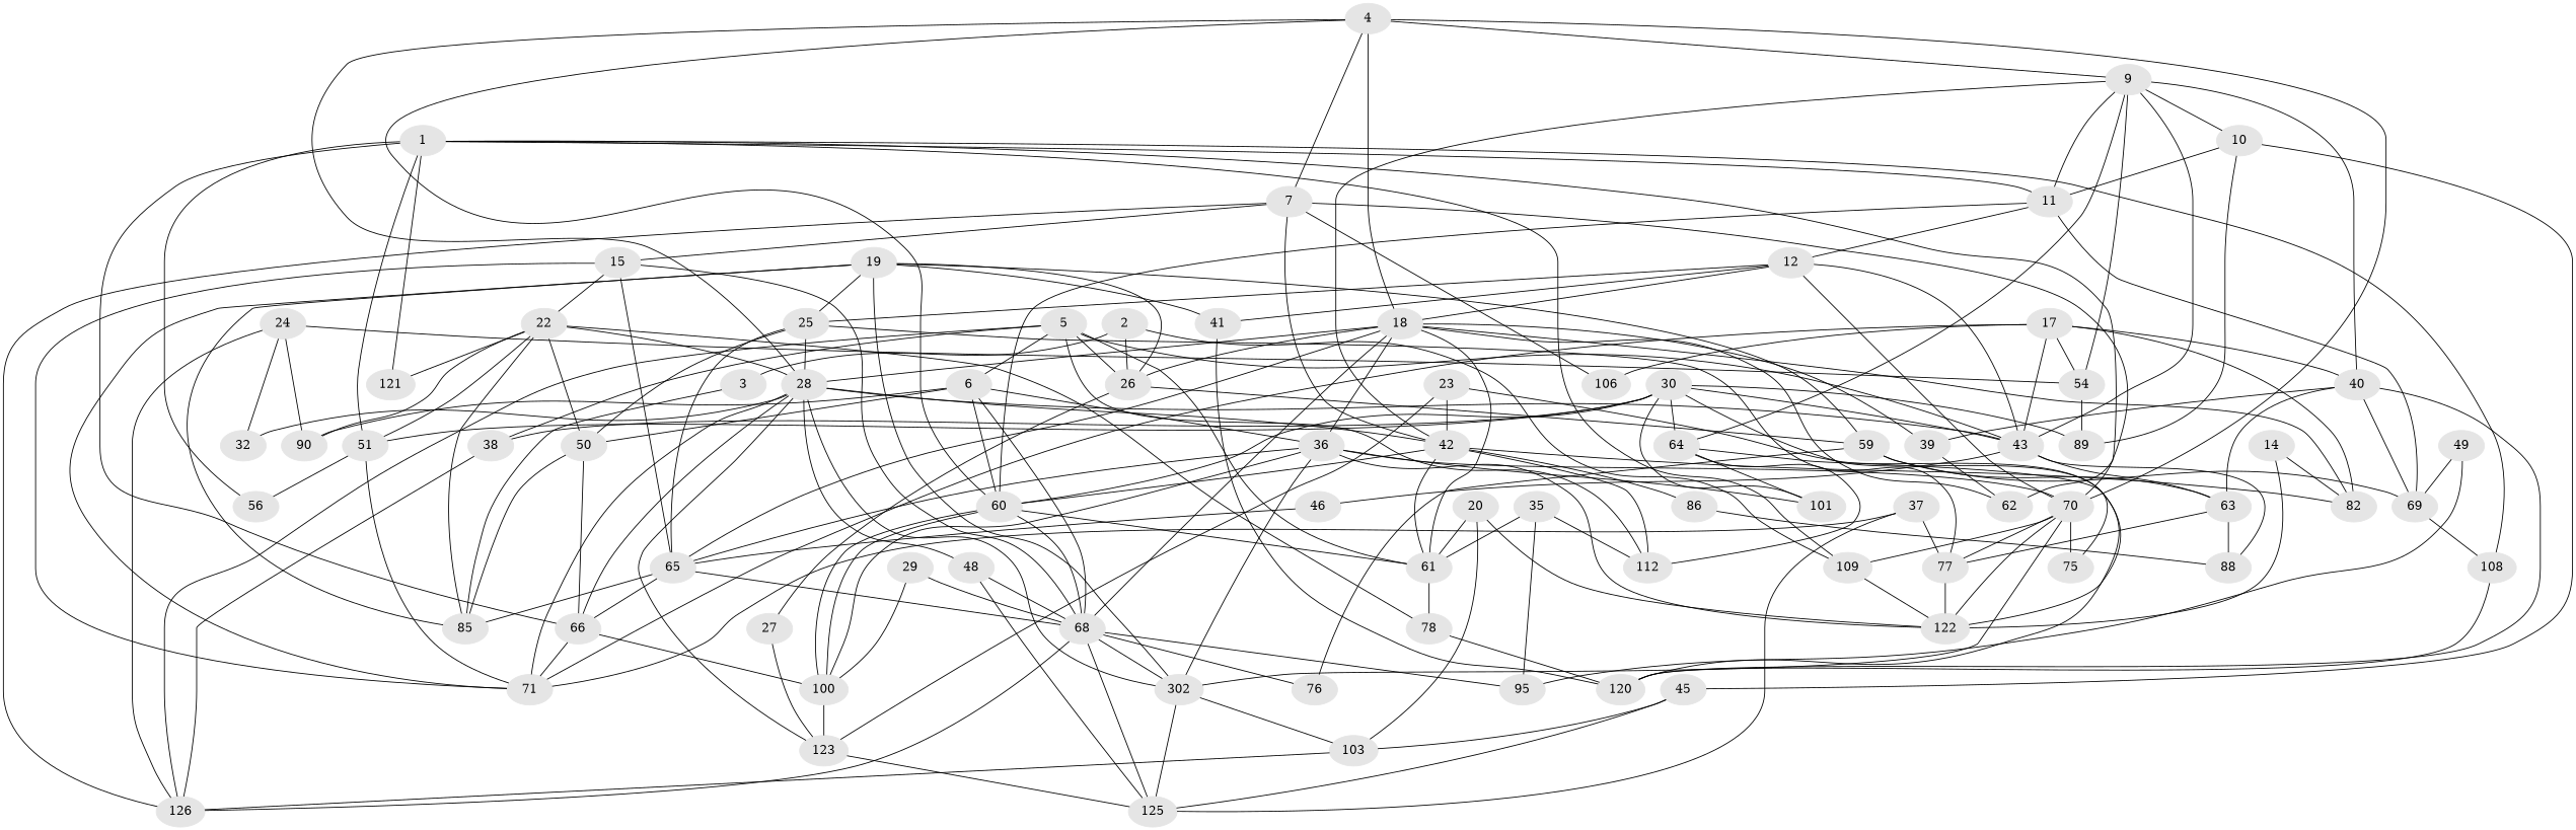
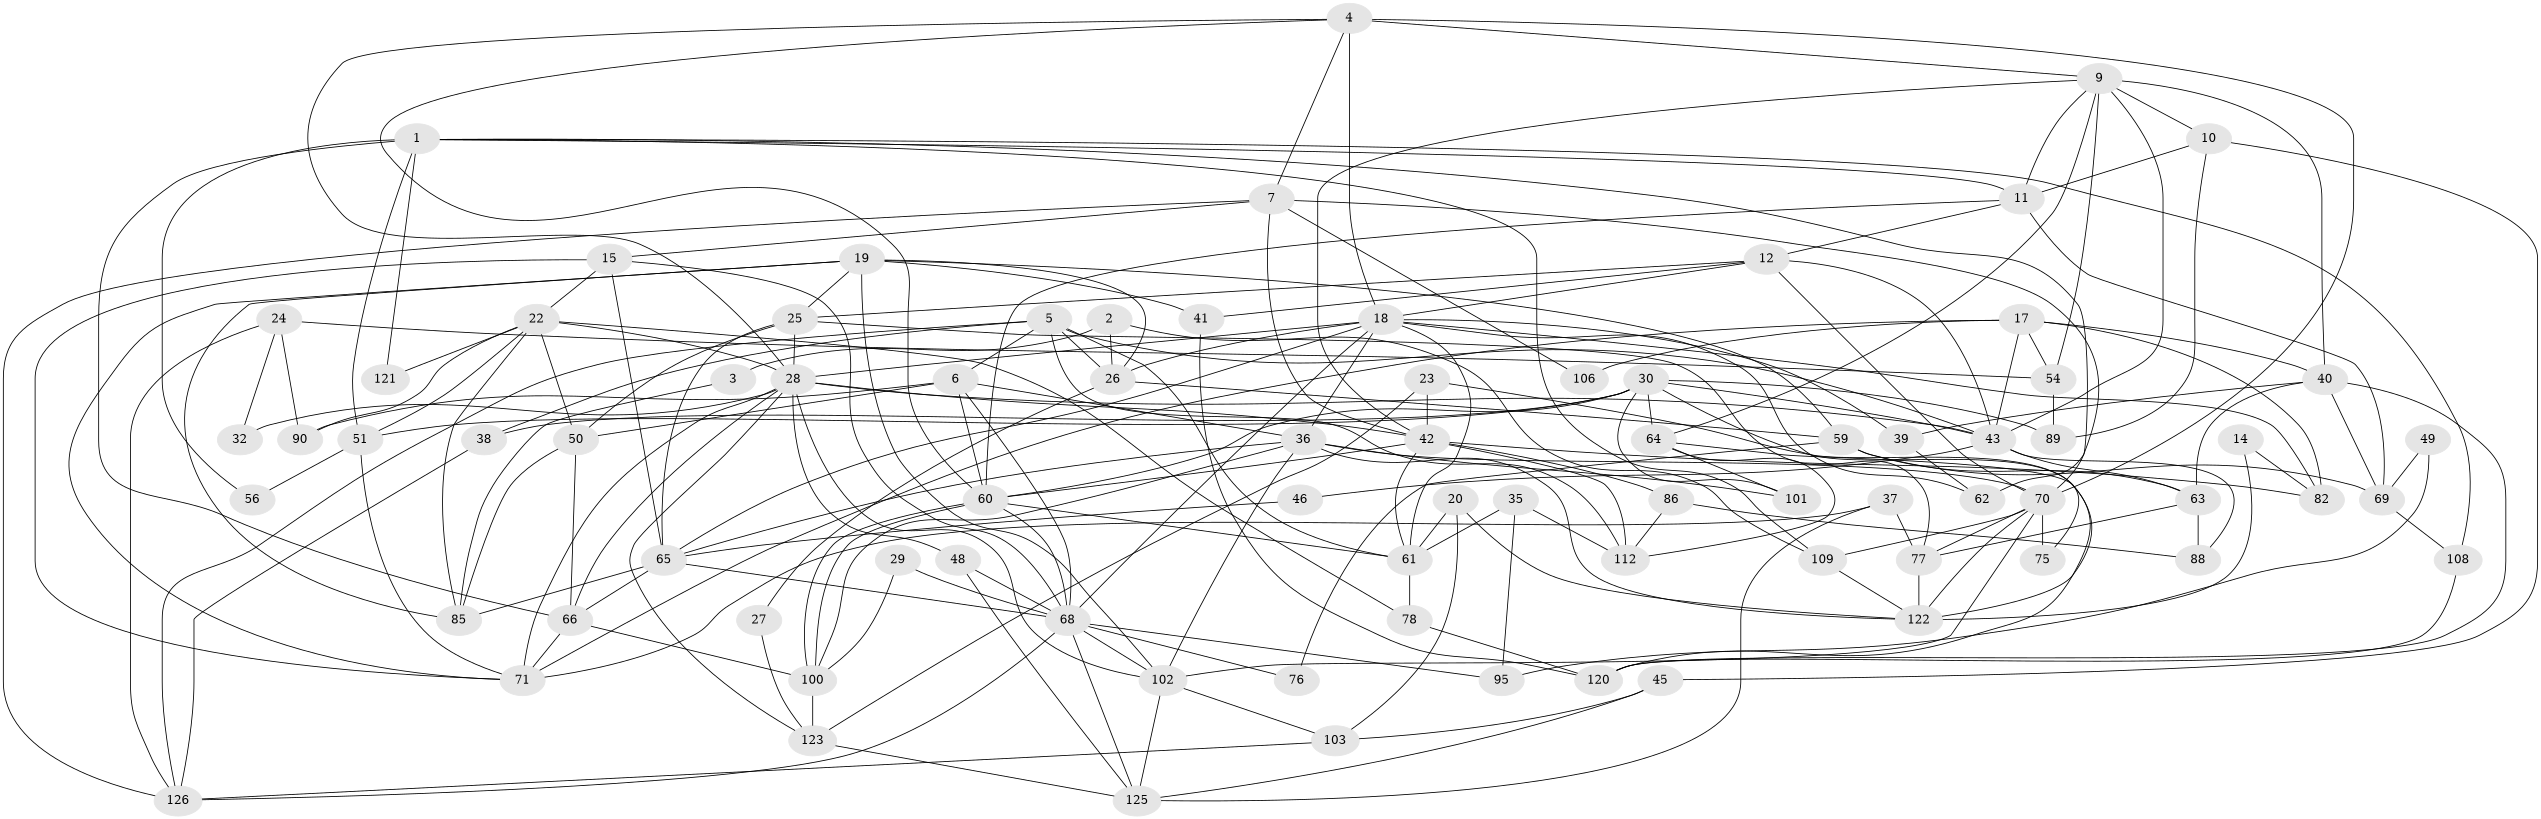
  graph {
    node [color=gray90 style=filled]
    1 [super="+58+55"]
    11 [super="+116"]
    51
    56
    62
    66 [super="+74+105"]
    108
    109
    121
    60 [super="+129"]
    12 [super="+73+135"]
    69 [super="+91"]
    71 [super="+84"]
    100
    120
    122 [super="+124"]
    2
    3
    26 [super="+92"]
    85
    59 [super="+111"]
    27
    4 [super="+87"]
    7 [super="+8"]
    9 [super="+16"]
    18 [super="+97+57"]
    28 [super="+52+31"]
    70 [super="+72"]
    126
    15 [super="+79"]
    42 [super="+67"]
    106
    43 [super="+110+118"]
    10
    40 [super="+47"]
    54
    64 [super="+81"]
    61 [super="+104"]
    36 [super="+44"]
    68 [super="+80+117"]
    82
    65 [super="+128"]
    39
-   102 [super="+131" label=302]
+   102 [super="+131"]
    123
    32
    48
    77 [super="+119"]
    75
    5 [super="+53"]
    6 [super="+13"]
    38
    112
    50 [super="+115"]
    90
    46
    63
    88
    78
    101
    95
    125
    76
    22 [super="+94"]
    86
    45
    89
    103
    25
    41
    49
    14
    17
    19 [super="+96+21"]
    20
    23 [super="+134"]
    24
    29
    30 [super="+99"]
    35
    37 [super="+107"]
    1 -- 11
    1 -- 51 [weight=2]
    1 -- 56
    1 -- 62
    1 -- 66
    1 -- 108
    1 -- 109
    1 -- 121 [weight=2]
    11 -- 60
    11 -- 12
    11 -- 69
    51 -- 56
    51 -- 71
    66 -- 71
    66 -- 100
    108 -- 120
    109 -- 122
    60 -- 100
    60 -- 100
    60 -- 61
    60 -- 68 [weight=2]
    12 -- 18 [weight=2]
    12 -- 70
    12 -- 43 [weight=2]
    12 -- 25
    12 -- 41
    69 -- 108
    100 -- 123
    2 -- 109
    2 -- 3
    2 -- 26
    3 -- 85
    26 -- 59
    26 -- 27
    59 -- 69
    59 -- 63
    59 -- 76
    27 -- 123
    4 -- 60
    4 -- 7
    4 -- 9 [weight=2]
    4 -- 18
    4 -- 28
    4 -- 70
    7 -- 70
    7 -- 126
    7 -- 15
    7 -- 42
    7 -- 106
    9 -- 11
    9 -- 42
    9 -- 43
    9 -- 10
    9 -- 40 [weight=2]
    9 -- 54
    9 -- 64
    18 -- 62
    18 -- 26
    18 -- 28
    18 -- 61
    18 -- 36 [weight=2]
    18 -- 68
    18 -- 82
    18 -- 65
    18 -- 39
    28 -- 66
    28 -- 71
    28 -- 42
    28 -- 43 [weight=2]
    28 -- 102
    28 -- 123
    28 -- 32
    28 -- 48
    70 -- 109
    70 -- 122
    70 -- 102
    70 -- 77
    70 -- 75
    15 -- 71
    15 -- 68 [weight=2]
    15 -- 65
    15 -- 22
    42 -- 60
    42 -- 61
    42 -- 82
    42 -- 112
    42 -- 86
    43 -- 46
    43 -- 63
    43 -- 88
    10 -- 11
    10 -- 45
    10 -- 89
    40 -- 69
    40 -- 120
    40 -- 39
    40 -- 63
    54 -- 89
    64 -- 120
    64 -- 112
    64 -- 101
    61 -- 78
    36 -- 100
    36 -- 122
    36 -- 70
    36 -- 65
    36 -- 102
    36 -- 101
    68 -- 126
    68 -- 102
    68 -- 95
    68 -- 125
    68 -- 76
    65 -- 66
    65 -- 85
    65 -- 68
    39 -- 62
    102 -- 125
    102 -- 103
    123 -- 125
    48 -- 68
    48 -- 125
    77 -- 122 [weight=2]
    5 -- 26
    5 -- 126
    5 -- 43
    5 -- 61
    5 -- 6
    5 -- 38
    5 -- 112
    6 -- 60
    6 -- 36
    6 -- 68
    6 -- 50
    6 -- 90
    38 -- 126
    50 -- 66
    50 -- 85
    46 -- 65
    63 -- 77
    63 -- 88
    78 -- 120
    22 -- 51
    22 -- 121
    22 -- 85
    22 -- 28
    22 -- 50
    22 -- 90
    22 -- 78
+   86 -- 112
    86 -- 88
    45 -- 125
    45 -- 103
    103 -- 126
    25 -- 28
    25 -- 65
    25 -- 77
    25 -- 50
    41 -- 120
    49 -- 69
    49 -- 95
    14 -- 122
    14 -- 82
    17 -- 71
    17 -- 106
    17 -- 43
    17 -- 40
    17 -- 54
    17 -- 82
    19 -- 71
    19 -- 26
    19 -- 85
    19 -- 59
    19 -- 102
    19 -- 25
    19 -- 41
    20 -- 122
    20 -- 61
    20 -- 103
    23 -- 122
    23 -- 42
    23 -- 123
    24 -- 126
    24 -- 54
    24 -- 32
    24 -- 90
    29 -- 100
    29 -- 68
    30 -- 51
    30 -- 60
    30 -- 43
    30 -- 64
    30 -- 75
    30 -- 38
    30 -- 101
    30 -- 89
    35 -- 61
    35 -- 112
    35 -- 95
    37 -- 71
    37 -- 77 [weight=2]
    37 -- 125
  }
